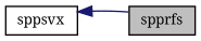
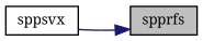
  digraph {
    rankdir=RL
    fontname="Noto Serif"
    node [color=black fontname="Noto Serif" fontsize=10 shape=record style=filled]
    n1 [fillcolor=grey75 fontcolor=black height=0.2 label=spprfs width=0.4]
    n2 [fillcolor=white height=0.2 label=sppsvx width=0.4]
-   n2 -> n1 [color=midnightblue dir=back fontname="Noto Serif" fontsize=10 labelfontname=Helvetica labelfontsize=10 style=solid]
+   n1 -> n2 [color=midnightblue dir=back fontname="Noto Serif" fontsize=10 labelfontname=Helvetica labelfontsize=10 style=solid]
  }
